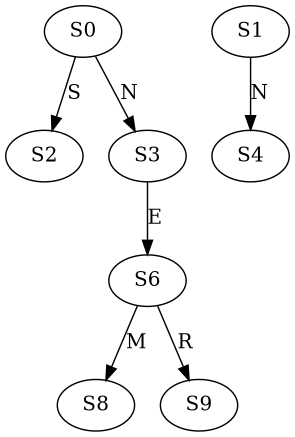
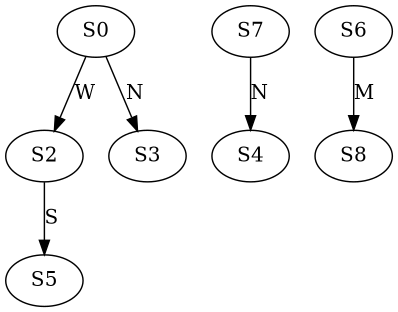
  strict digraph {
    S0
    S2
    S3
-   S1
+   S1 [label=S7]
    S4
+   S5
    S6
    S8
-   S9
-   S0 -> S2 [label=S]
+   S0 -> S2 [label=W]
    S0 -> S3 [label=N]
-   S3 -> S6 [label=E]
+   S2 -> S5 [label=S]
    S1 -> S4 [label=N]
    S6 -> S8 [label=M]
-   S6 -> S9 [label=R]
  }
